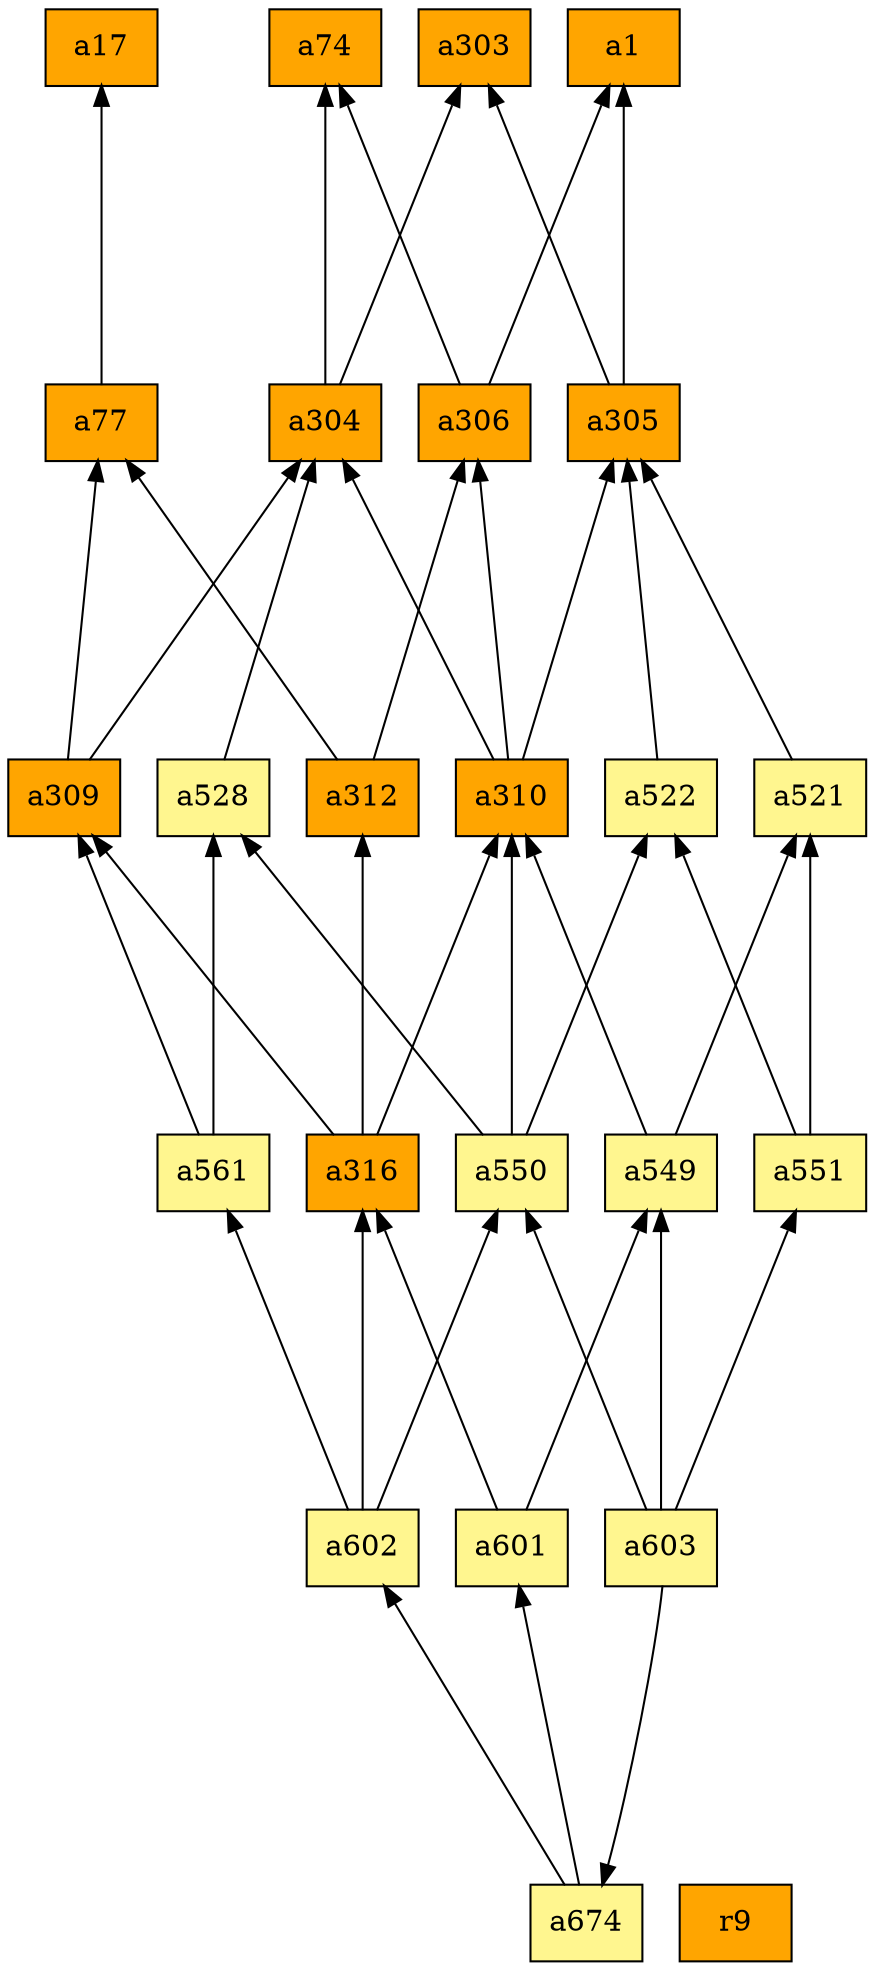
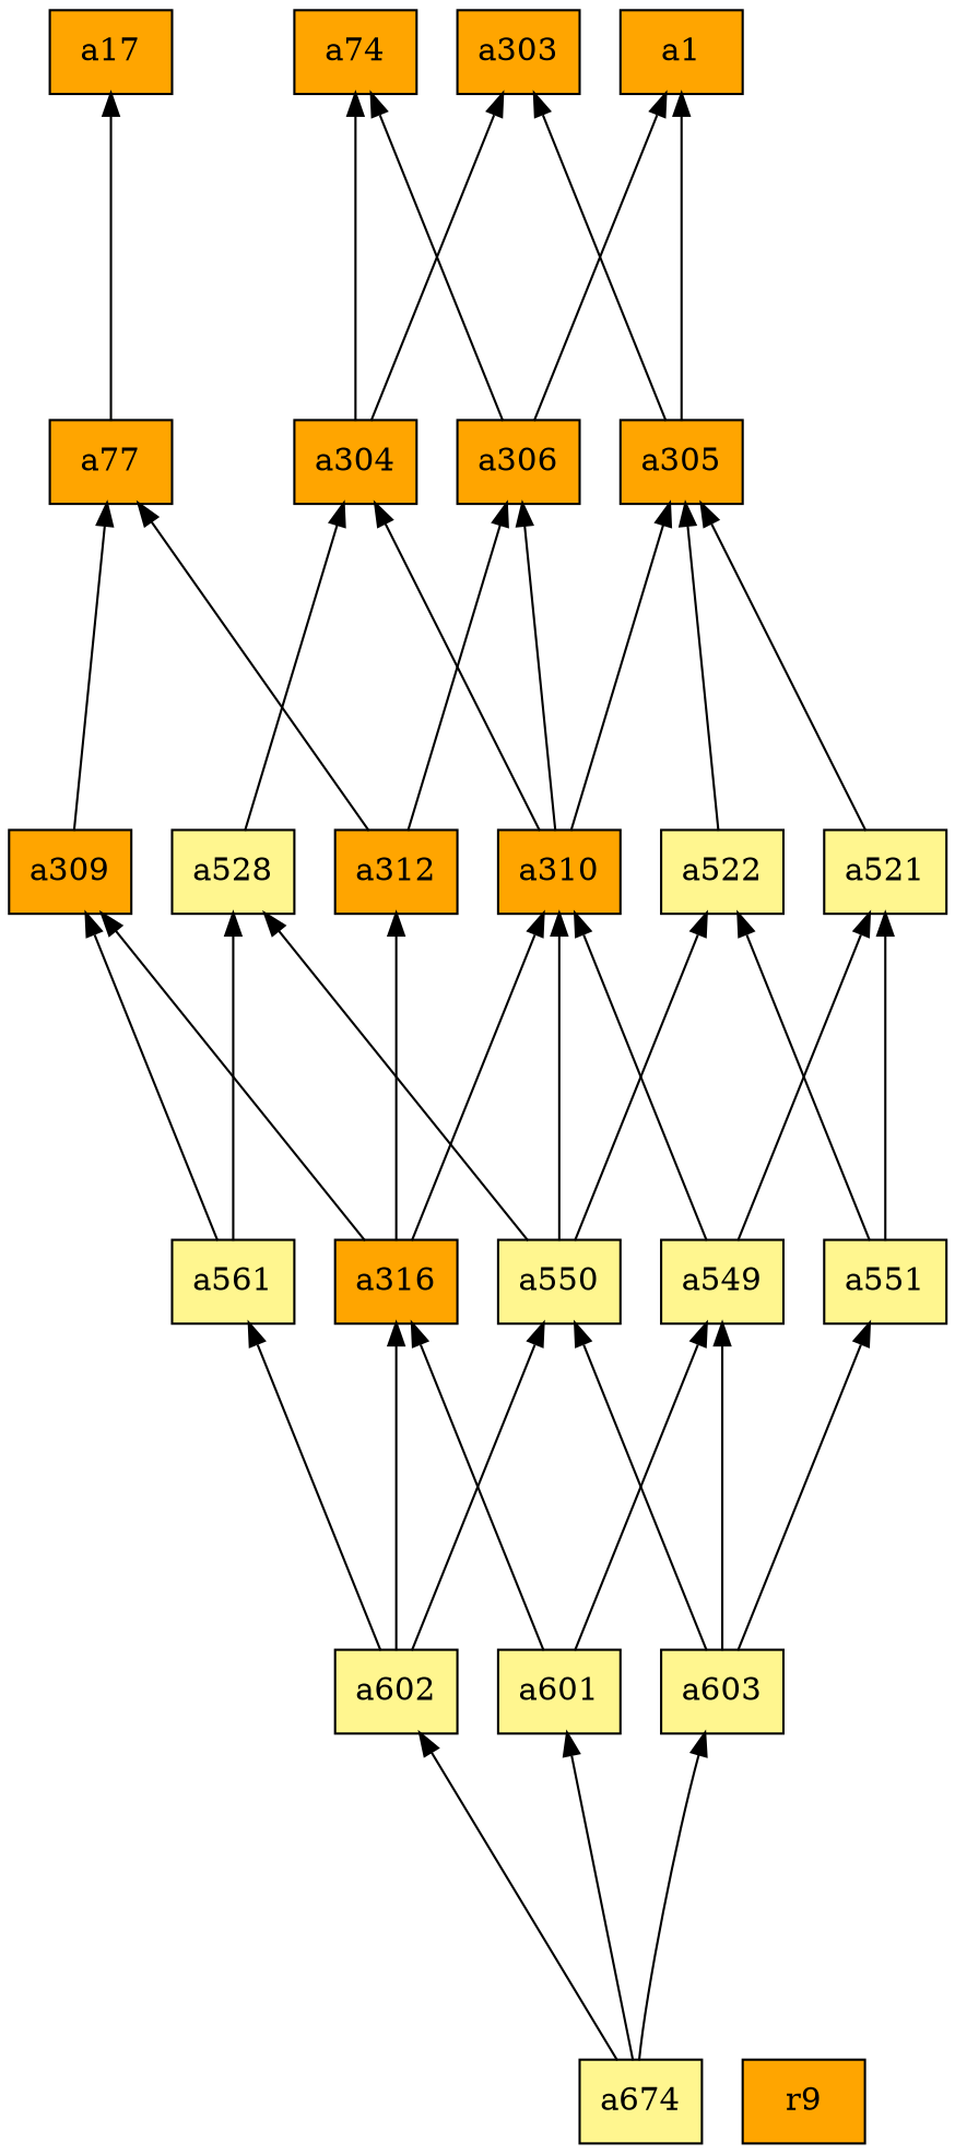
  digraph {
    rankdir=BT
    ranksep=2.0
    node [fillcolor=orange shape=record style=filled]
    n1 [label="{a309}"]
    n2 [label="{a304}"]
    n3 [label="{a77}"]
    n4 [label="{a74}"]
    n5 [label="{a303}"]
    n6 [label="{a17}"]
    n7 [fillcolor=khaki1 label="{a674}"]
    n8 [fillcolor=khaki1 label="{a603}"]
    n9 [fillcolor=khaki1 label="{a601}"]
    n10 [fillcolor=khaki1 label="{a602}"]
    n11 [fillcolor=khaki1 label="{a549}"]
    n12 [fillcolor=khaki1 label="{a551}"]
    n13 [fillcolor=khaki1 label="{a550}"]
    n14 [label="{a316}"]
    n15 [fillcolor=khaki1 label="{a561}"]
    n16 [fillcolor=khaki1 label="{a528}"]
    n17 [label="{a312}"]
    n18 [label="{a306}"]
    n19 [label="{a1}"]
    n20 [label="{r9}"]
    n21 [fillcolor=khaki1 label="{a521}"]
    n22 [label="{a305}"]
    n23 [label="{a310}"]
    n24 [fillcolor=khaki1 label="{a522}"]
-   n1 -> n2
    n1 -> n3
    n2 -> n4
    n2 -> n5
    n3 -> n6
-   n8 -> n7
+   n7 -> n8
    n7 -> n9
    n7 -> n10
    n8 -> n11
    n8 -> n12
    n8 -> n13
    n9 -> n11
    n9 -> n14
    n10 -> n13
    n10 -> n14
    n10 -> n15
    n11 -> n21
    n11 -> n23
    n12 -> n21
    n12 -> n24
    n13 -> n16
    n13 -> n23
    n13 -> n24
    n14 -> n1
    n14 -> n17
    n14 -> n23
    n15 -> n1
    n15 -> n16
    n16 -> n2
    n17 -> n3
    n17 -> n18
    n18 -> n4
    n18 -> n19
    n21 -> n22
    n22 -> n5
    n22 -> n19
    n23 -> n2
    n23 -> n18
    n23 -> n22
    n24 -> n22
  }
